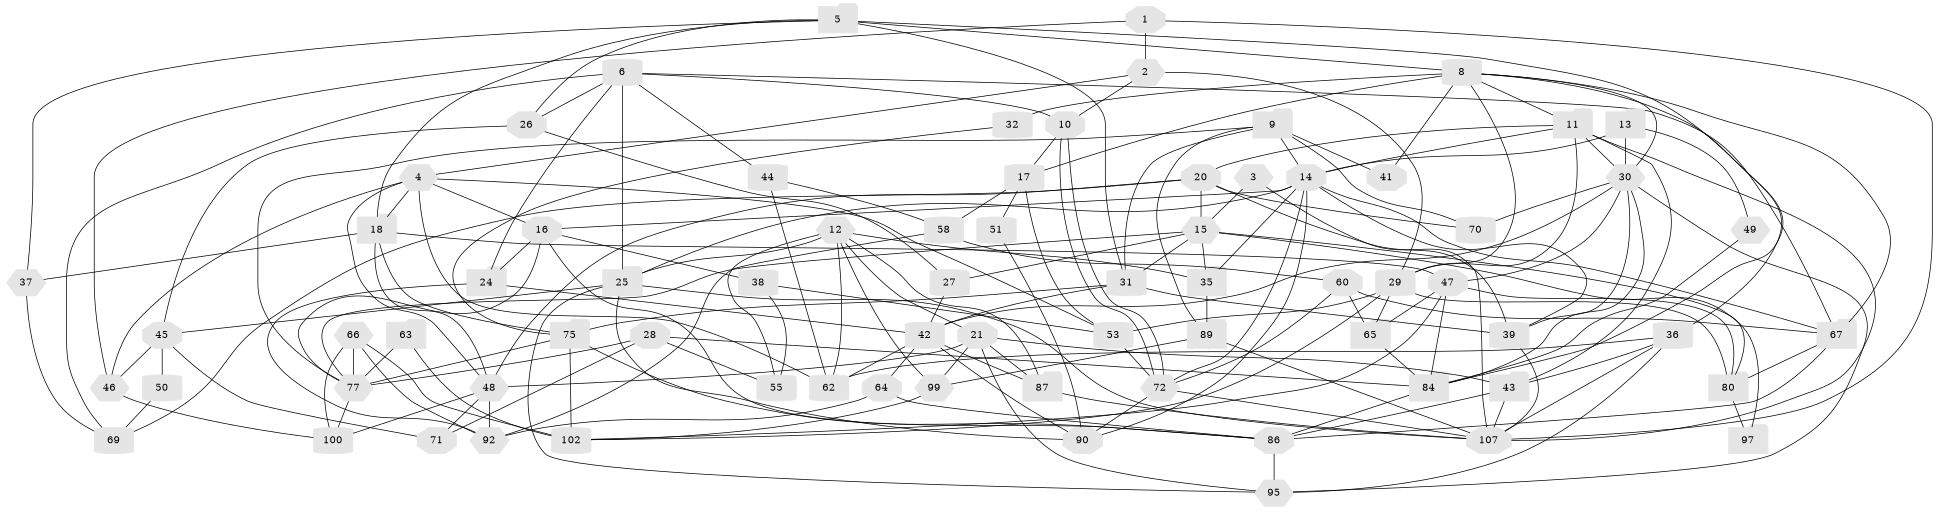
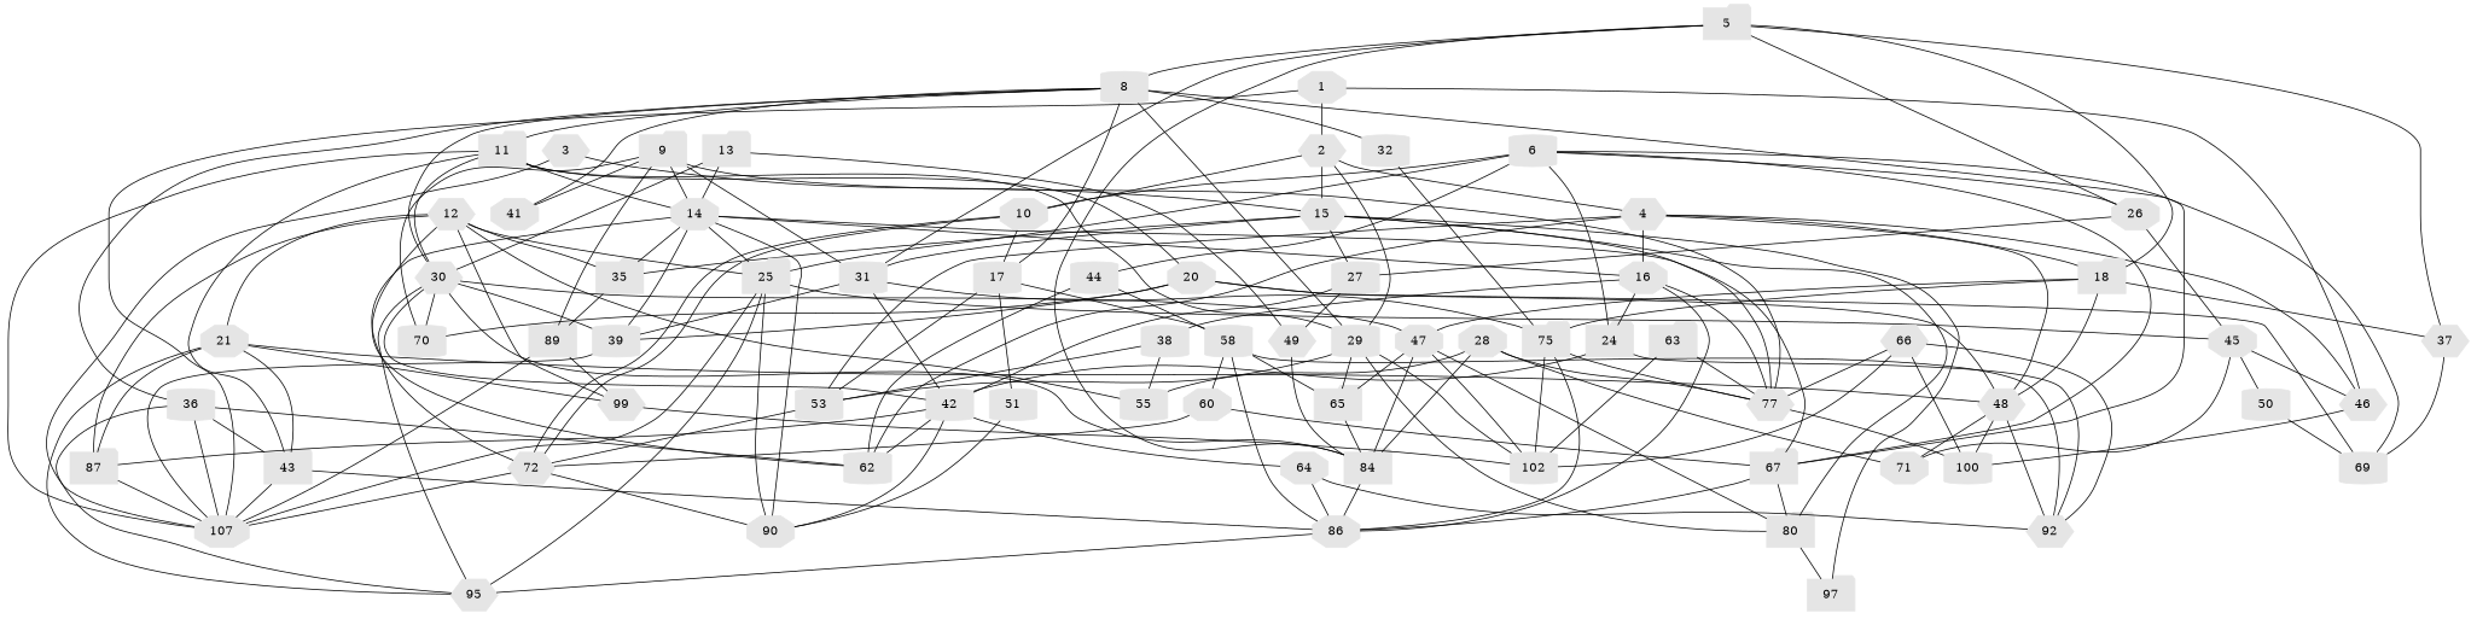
  graph {
    node [color=gray90 shape=cylinder style=filled]
    2 [shape=hexagon super="+52"]
    4 [shape=hexagon super="+7"]
    10 [shape=octagon super="+23"]
    15 [shape=hexagon super="+56"]
    29 [super="+68"]
    1 [shape=octagon]
    46 [shape=hexagon super="+94"]
    107 [shape=octagon super="+109"]
    100
    16 [shape=octagon super="+106"]
    18 [shape=folder super="+111"]
    48 [shape=hexagon super="+112"]
    53 [super="+59"]
    62
    17
    72 [shape=hexagon super="+78"]
    31 [super="+33"]
    77 [shape=hexagon super="+117"]
    35 [shape=folder super="+75"]
    27 [super="+74"]
    80 [shape=folder super="+91"]
    97 [shape=folder]
    65 [shape=folder]
    102 [super="+108"]
    3 [shape=hexagon]
    24 [shape=folder]
    38
    86 [shape=octagon super="+96"]
    37 [shape=hexagon super="+61"]
    47 [shape=octagon super="+81"]
    n31 [label=75 shape=folder super="+82"]
    92 [shape=hexagon super="+116"]
    71 [shape=octagon]
    5 [shape=folder super="+22"]
    8 [super="+118"]
    26 [shape=octagon]
    84 [shape=folder super="+101"]
    67 [shape=folder super="+85"]
    11 [shape=folder super="+88"]
    30 [shape=hexagon super="+34"]
    32 [super="+55"]
    36 [super="+54"]
    41 [shape=octagon]
    45 [shape=octagon super="+105"]
    39 [super="+93"]
    42 [super="+98"]
    69
    6 [super="+79"]
    25 [shape=folder super="+83"]
    44 [super="+113"]
    90 [shape=octagon]
    95 [shape=hexagon super="+110"]
    58 [super="+73"]
    14 [shape=octagon super="+40"]
    20 [shape=octagon super="+114"]
    43 [shape=folder]
    51
    70
    9 [shape=folder super="+19"]
    89 [shape=folder super="+103"]
    99 [shape=hexagon]
    12 [shape=hexagon super="+115"]
    21 [shape=octagon super="+104"]
    n64 [label=55]
    87 [shape=folder]
    13 [shape=folder]
    49 [shape=hexagon]
    60 [shape=octagon]
    64 [shape=octagon]
    50
    28 [shape=octagon]
    63 [shape=folder]
    66 [shape=hexagon]
    2 -- 4
    2 -- 10 [weight=2]
-   20 -- 15
+   2 -- 15
    2 -- 29
    4 -- 46
    4 -- 16
    4 -- 18
    4 -- 48
    4 -- 53
    4 -- 62
    10 -- 17
    10 -- 72
    10 -- 72
    15 -- 31
    15 -- 77
    15 -- 35
    15 -- 27
    15 -- 80 [weight=2]
    15 -- 97
    29 -- 53
    29 -- 80
    29 -- 65
    29 -- 102
    1 -- 2
    1 -- 46
    1 -- 107
    46 -- 100
    16 -- 77
    16 -- 24
    16 -- 38
    16 -- 86
    18 -- 48
    18 -- 37
    18 -- 47
    18 -- n31
    48 -- 100
    48 -- 92
    48 -- 71
    53 -- 72
    17 -- 53
    17 -- 58
    17 -- 51
    72 -- 107
    72 -- 90
    31 -- n31
    31 -- 39
    31 -- 42
    77 -- 100
    35 -- 89 [weight=2]
    27 -- 42 [weight=2]
+   27 -- 49
    80 -- 97
    65 -- 84
    3 -- 15
    3 -- 107
    24 -- 92
    24 -- 42
    38 -- 53
    38 -- n64
    86 -- 95
    37 -- 69
    47 -- 80
    47 -- 65
    47 -- 102
    47 -- 84
    n31 -- 77
    n31 -- 102
    n31 -- 86
    5 -- 18
    5 -- 31
    5 -- 37
    5 -- 8
    5 -- 26
    5 -- 84
    8 -- 29
    8 -- 17
    8 -- 67
    8 -- 11
    8 -- 30
    8 -- 32 [weight=2]
    8 -- 36
    8 -- 41
    26 -- 27
    26 -- 45
    84 -- 86
    67 -- 80
    67 -- 86
    11 -- 29
    11 -- 107
    11 -- 30
    11 -- 14
    11 -- 20
    11 -- 43
    30 -- 47
    30 -- 84
    30 -- 39
    30 -- 42
    30 -- 95
    30 -- 70
    32 -- n31
    36 -- 107
    36 -- 62
    36 -- 95
    36 -- 43
    45 -- 46
    45 -- 71
    45 -- 50
    39 -- 107
    42 -- 62
    42 -- 90
    42 -- 87
    42 -- 64
    6 -- 10
    6 -- 24
    6 -- 26
    6 -- 67
    6 -- 69
    6 -- 25 [weight=2]
    6 -- 44
    25 -- 107
    25 -- 45
    25 -- 90
    25 -- 95
    44 -- 62
    44 -- 58
-   60 -- 65
+   58 -- 65
+   58 -- 86
    58 -- 92
    58 -- 60
    14 -- 16
    14 -- 72
    14 -- 35
    14 -- 67
    14 -- 39
    14 -- 25
    14 -- 90
    20 -- 48
    20 -- 39
    20 -- 69
    20 -- 70 [weight=2]
    43 -- 107
    43 -- 86
    51 -- 90
    9 -- 31
    9 -- 77
    9 -- 41
    9 -- 14
    9 -- 70
    9 -- 89
    89 -- 107
    89 -- 99
    99 -- 102
    12 -- 62
    12 -- 35
    12 -- 25
    12 -- 99
    12 -- 21
    12 -- n64
    12 -- 87
    21 -- 48
    21 -- 95
    21 -- 43
    21 -- 99
    21 -- 87
    87 -- 107
    13 -- 30
    13 -- 14
    13 -- 49
    49 -- 84
    60 -- 72
    60 -- 67
    64 -- 86
    64 -- 92
    50 -- 69
    28 -- 77
    28 -- 71
    28 -- 84
    28 -- n64
    63 -- 77
    63 -- 102
    66 -- 100
    66 -- 77
    66 -- 102
    66 -- 92
  }
